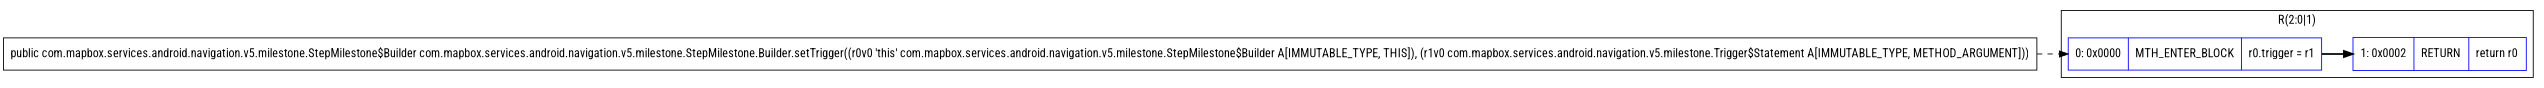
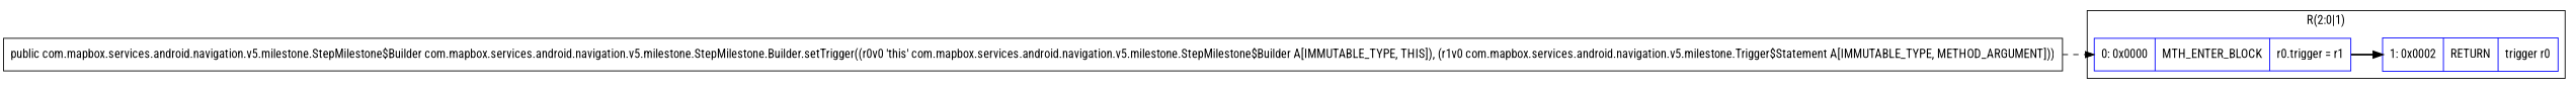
  digraph {
    rankdir=LR
    fontname="Roboto Condensed"
    node [color=blue shape=record fontname="Roboto Condensed"]
    edge [fontname="Roboto Condensed"]
    n1 [label="{0\:\ 0x0000|MTH_ENTER_BLOCK\l|r0.trigger = r1\l}"]
-   n2 [label="{1\:\ 0x0002|RETURN\l|return r0\l}"]
+   n2 [label="{1\:\ 0x0002|RETURN\l|trigger r0\l}"]
    n3 [label="{public com.mapbox.services.android.navigation.v5.milestone.StepMilestone$Builder com.mapbox.services.android.navigation.v5.milestone.StepMilestone.Builder.setTrigger((r0v0 'this' com.mapbox.services.android.navigation.v5.milestone.StepMilestone$Builder A[IMMUTABLE_TYPE, THIS]), (r1v0 com.mapbox.services.android.navigation.v5.milestone.Trigger$Statement A[IMMUTABLE_TYPE, METHOD_ARGUMENT])) }" color=""]
    subgraph cluster_1 {
      label="R(2:0|1)"
      n1
      n2
    }
    n1 -> n2 [style=bold]
    n3 -> n1 [style=dashed]
  }
